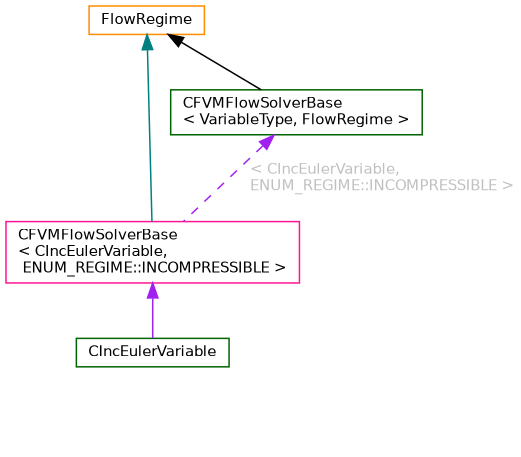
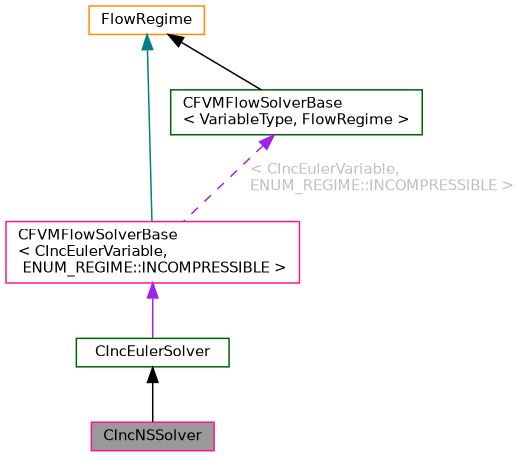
  digraph {
    node [color=deeppink fillcolor=white fontname=Helvetica fontsize=10 shape=box style=filled]
    edge [color=black dir=back fontname=Helvetica fontsize=10 labelfontname=Helvetica labelfontsize=10 style=solid]
-   n2 [color=darkgreen height=0.2 label=CIncEulerVariable width=0.4]
+   n1 [fillcolor=grey60 fontcolor=black height=0.2 label=CIncNSSolver width=0.4]
+   n2 [color=darkgreen height=0.2 label=CIncEulerSolver width=0.4]
    n3 [height=0.2 label="CFVMFlowSolverBase\l\< CIncEulerVariable,\l ENUM_REGIME::INCOMPRESSIBLE \>" width=0.4]
    n4 [color=darkorange height=0.2 label=FlowRegime width=0.4]
    n5 [color=darkgreen height=0.2 label="CFVMFlowSolverBase\l\< VariableType, FlowRegime \>" width=0.4]
+   n2 -> n1
    n3 -> n2 [color=purple]
    n4 -> n3 [color=teal]
    n4 -> n5
    n5 -> n3 [color=purple fontcolor=grey label=" \< CIncEulerVariable,\l ENUM_REGIME::INCOMPRESSIBLE \>" style=dashed]
  }
